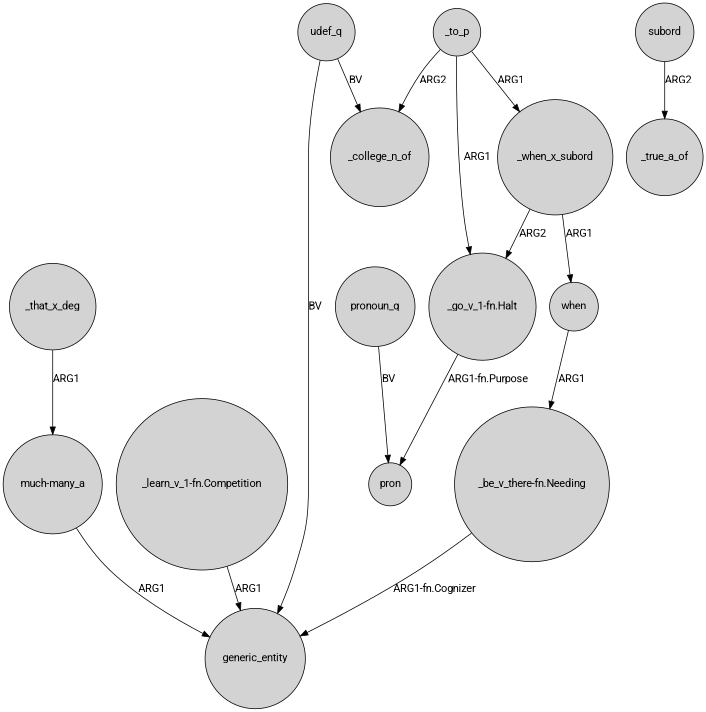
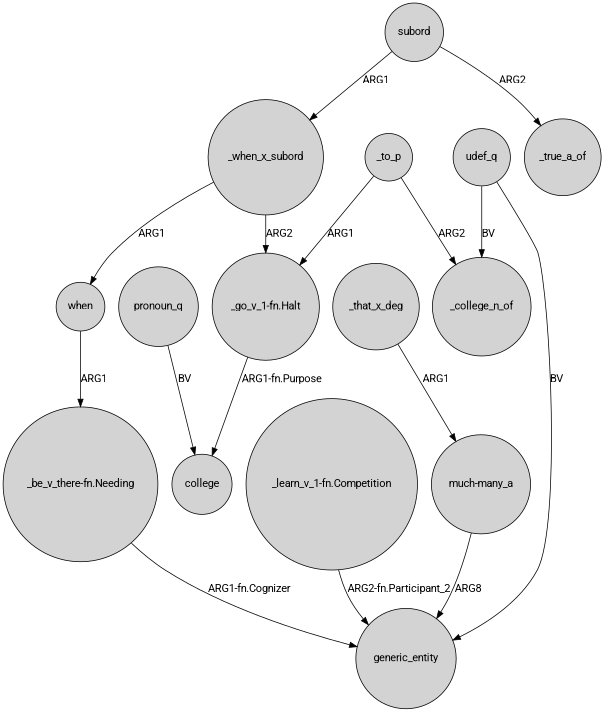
  digraph {
    fontname=Roboto
    node [fontname=Roboto shape=circle style=filled]
    edge [fontname=Roboto]
    "_go_v_1-fn.Halt"
-   pron
+   pron [label=college]
    "_be_v_there-fn.Needing"
    generic_entity
    "_learn_v_1-fn.Competition"
    "much-many_a"
    n7 [label=when]
    _when_x_subord
    subord
    _true_a_of
    _that_x_deg
    udef_q
    _college_n_of
    _to_p
    pronoun_q
    "_go_v_1-fn.Halt" -> pron [label="ARG1-fn.Purpose"]
    "_be_v_there-fn.Needing" -> generic_entity [label="ARG1-fn.Cognizer"]
-   "_learn_v_1-fn.Competition" -> generic_entity [label=ARG1]
-   "much-many_a" -> generic_entity [label=ARG1]
+   "_learn_v_1-fn.Competition" -> generic_entity [label="ARG2-fn.Participant_2"]
+   "much-many_a" -> generic_entity [label=ARG8]
    n7 -> "_be_v_there-fn.Needing" [label=ARG1]
    _when_x_subord -> "_go_v_1-fn.Halt" [label=ARG2]
    _when_x_subord -> n7 [label=ARG1]
-   _to_p -> _when_x_subord [label=ARG1]
+   subord -> _when_x_subord [label=ARG1]
    subord -> _true_a_of [label=ARG2]
    _that_x_deg -> "much-many_a" [label=ARG1]
    udef_q -> generic_entity [label=BV]
    udef_q -> _college_n_of [label=BV]
    _to_p -> "_go_v_1-fn.Halt" [label=ARG1]
    _to_p -> _college_n_of [label=ARG2]
    pronoun_q -> pron [label=BV]
  }
